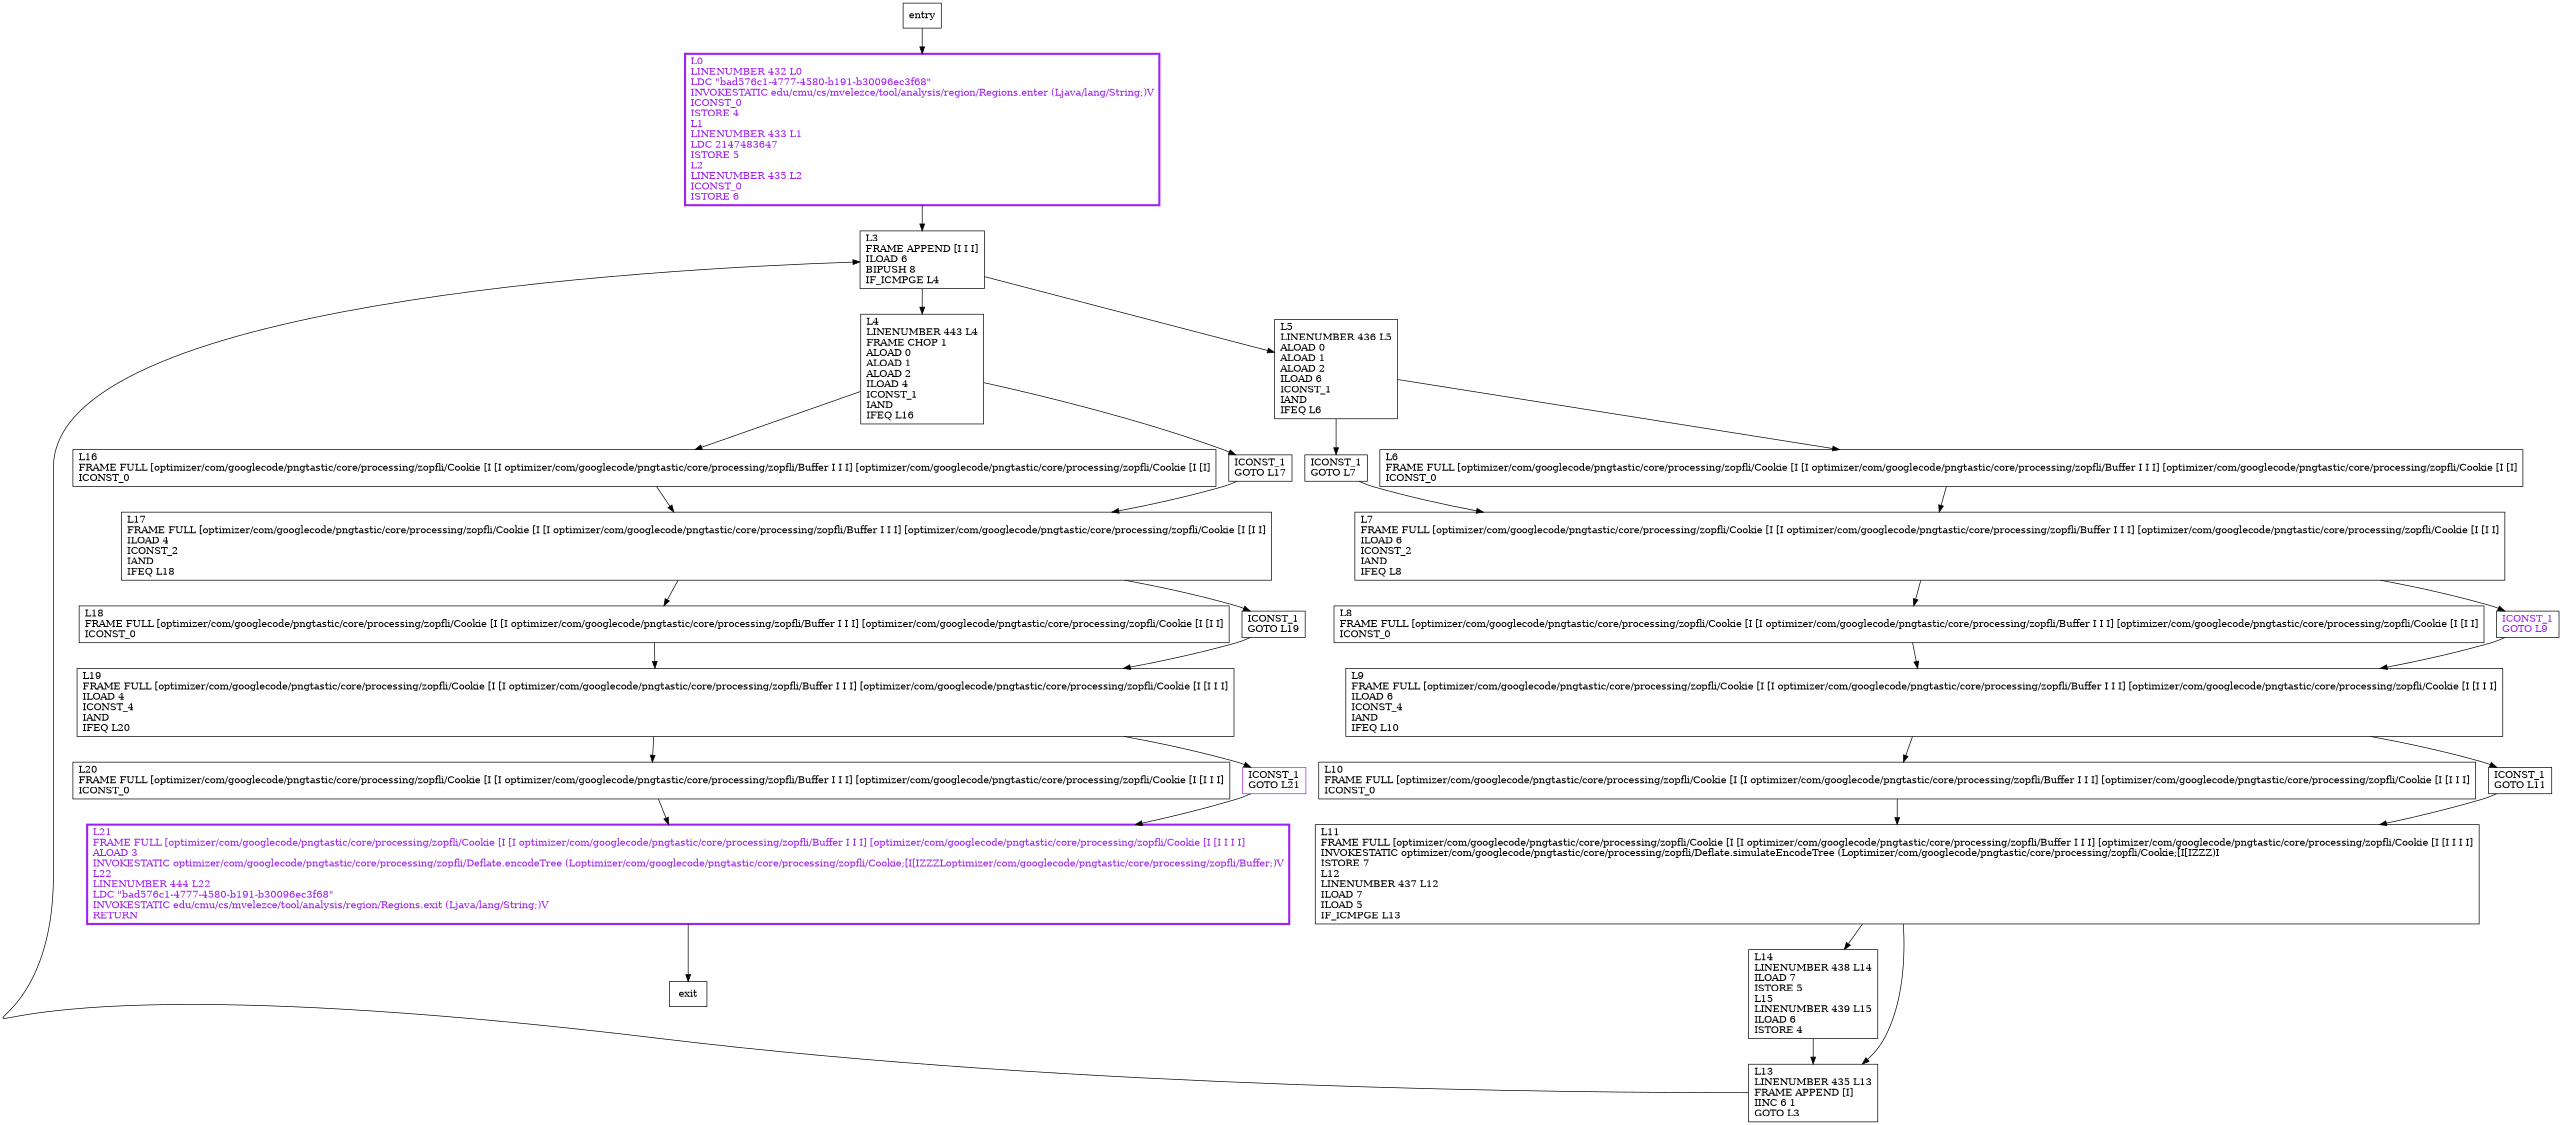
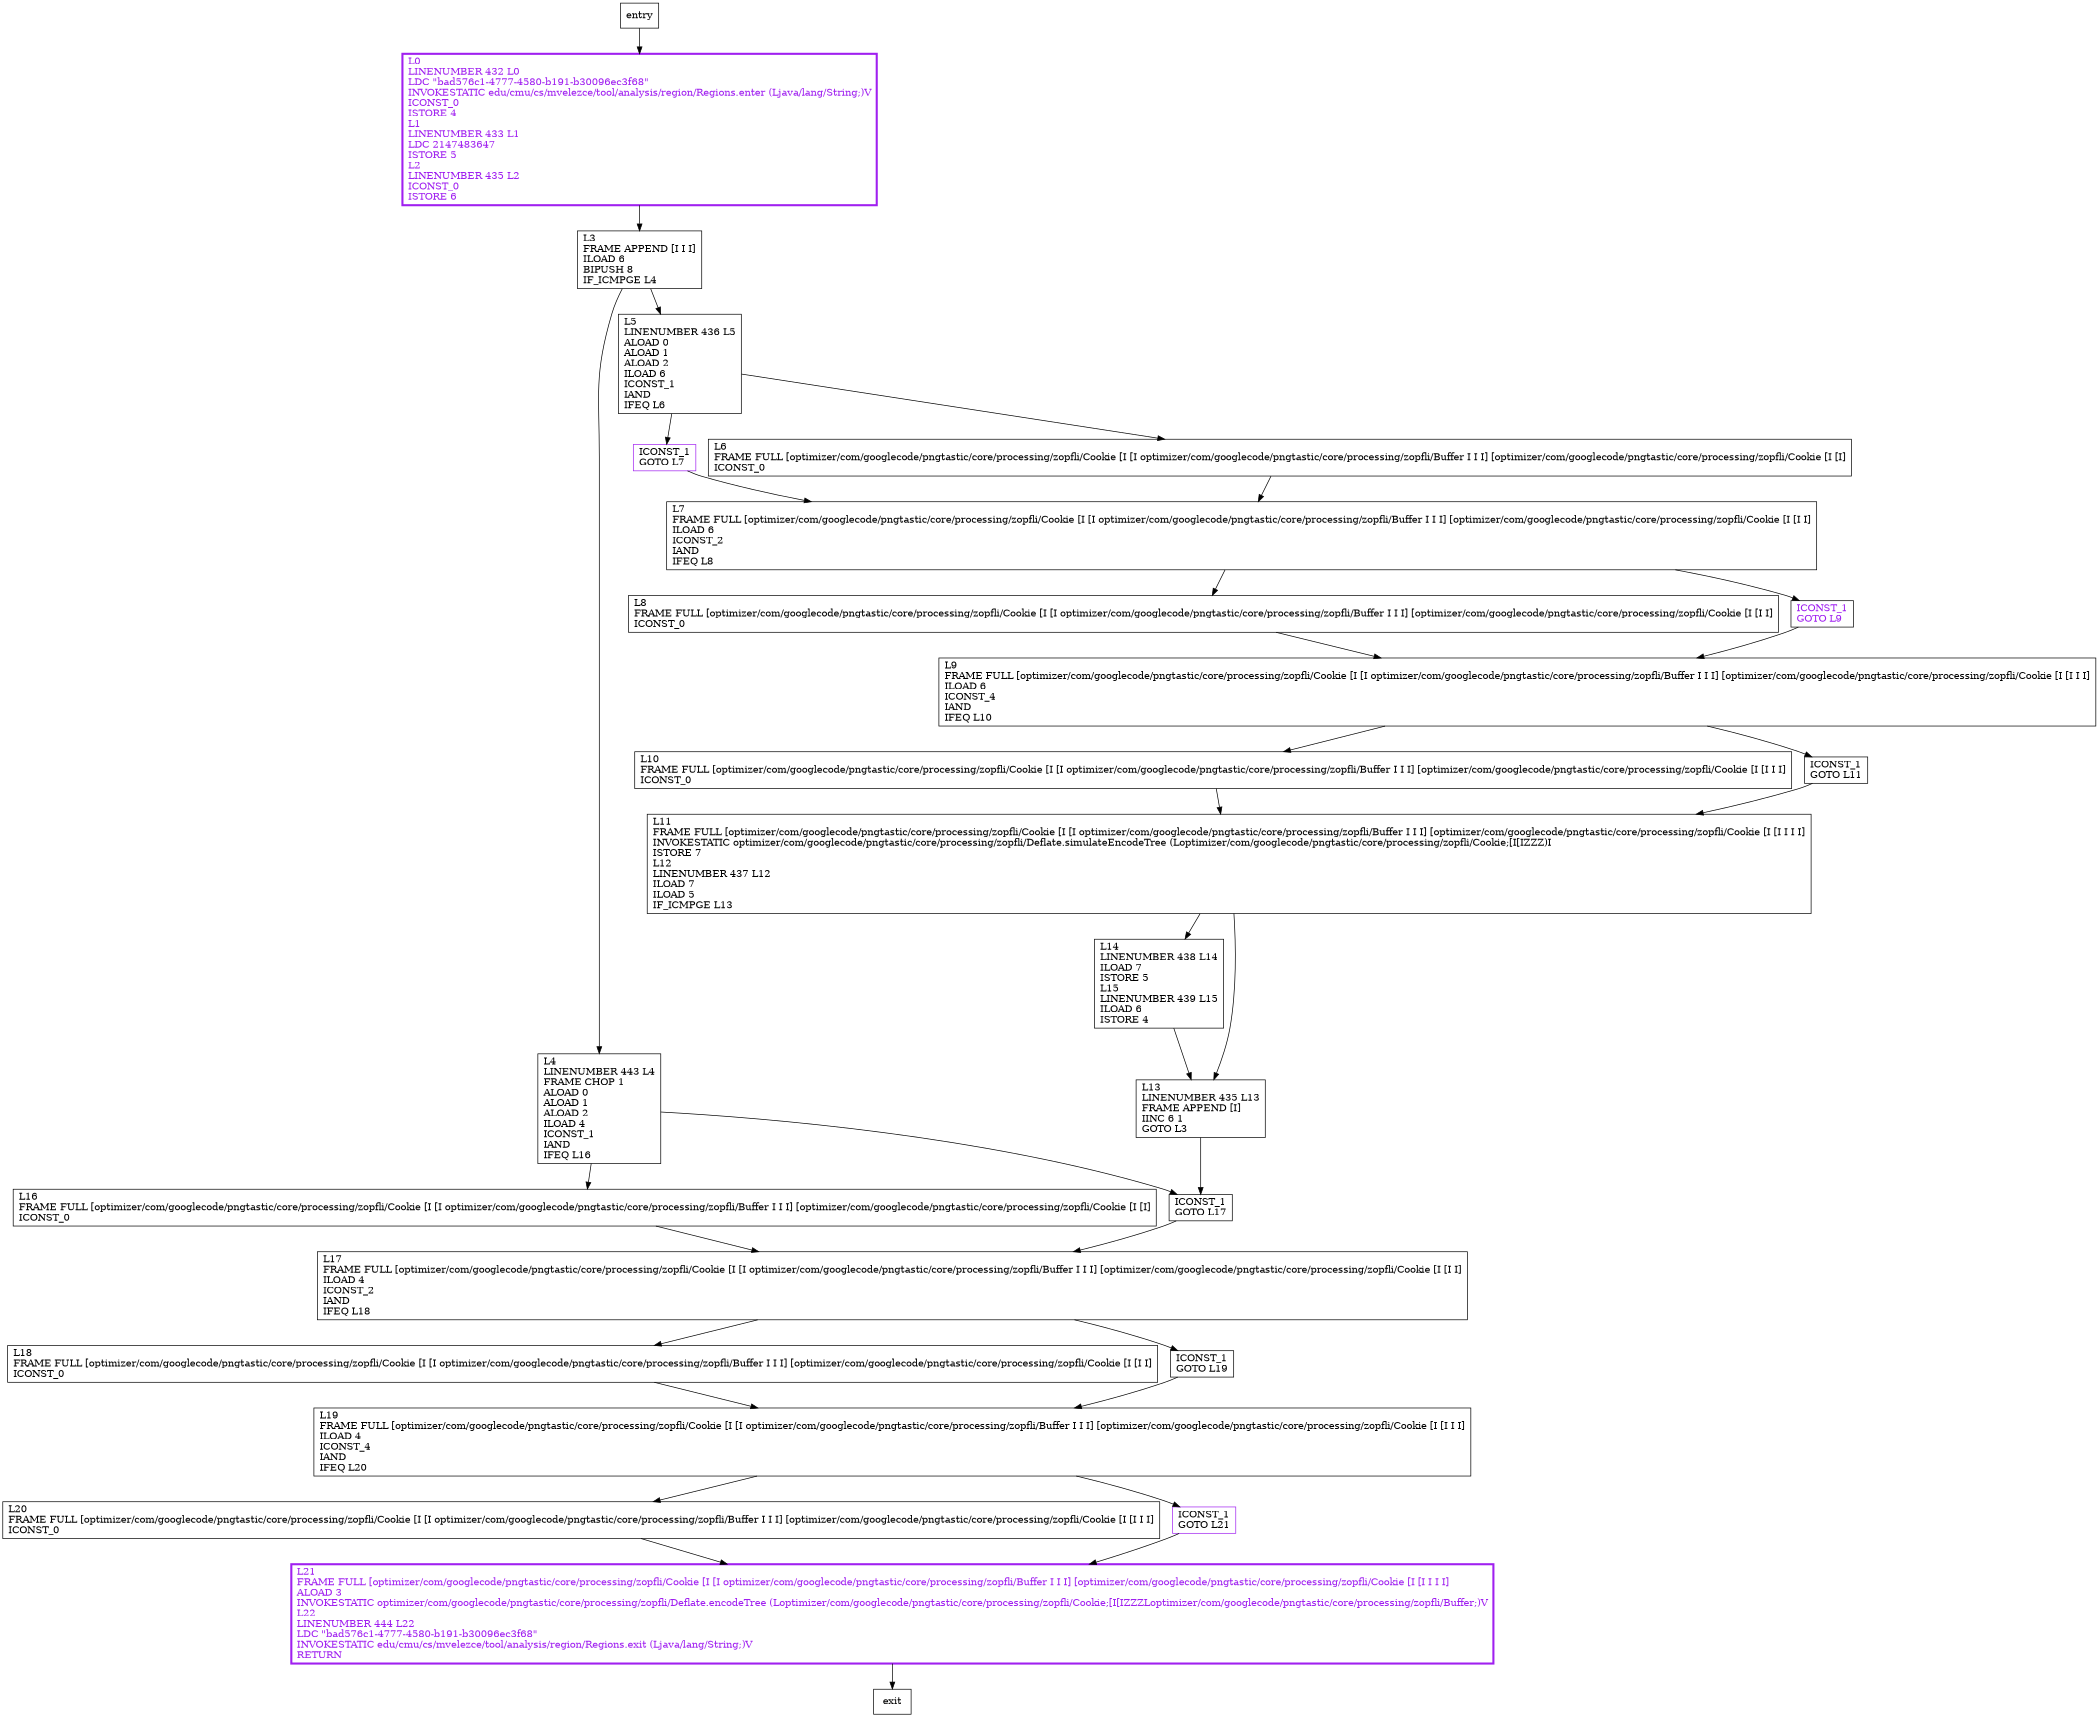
  digraph {
    node [shape=record]
    n1 [label="L4\lLINENUMBER 443 L4\lFRAME CHOP 1\lALOAD 0\lALOAD 1\lALOAD 2\lILOAD 4\lICONST_1\lIAND\lIFEQ L16\l"]
    n2 [label="L16\lFRAME FULL [optimizer/com/googlecode/pngtastic/core/processing/zopfli/Cookie [I [I optimizer/com/googlecode/pngtastic/core/processing/zopfli/Buffer I I I] [optimizer/com/googlecode/pngtastic/core/processing/zopfli/Cookie [I [I]\lICONST_0\l"]
    n3 [label="ICONST_1\lGOTO L17\l"]
    n4 [label="L17\lFRAME FULL [optimizer/com/googlecode/pngtastic/core/processing/zopfli/Cookie [I [I optimizer/com/googlecode/pngtastic/core/processing/zopfli/Buffer I I I] [optimizer/com/googlecode/pngtastic/core/processing/zopfli/Cookie [I [I I]\lILOAD 4\lICONST_2\lIAND\lIFEQ L18\l"]
    n5 [label="L10\lFRAME FULL [optimizer/com/googlecode/pngtastic/core/processing/zopfli/Cookie [I [I optimizer/com/googlecode/pngtastic/core/processing/zopfli/Buffer I I I] [optimizer/com/googlecode/pngtastic/core/processing/zopfli/Cookie [I [I I I]\lICONST_0\l"]
    n6 [label="L11\lFRAME FULL [optimizer/com/googlecode/pngtastic/core/processing/zopfli/Cookie [I [I optimizer/com/googlecode/pngtastic/core/processing/zopfli/Buffer I I I] [optimizer/com/googlecode/pngtastic/core/processing/zopfli/Cookie [I [I I I I]\lINVOKESTATIC optimizer/com/googlecode/pngtastic/core/processing/zopfli/Deflate.simulateEncodeTree (Loptimizer/com/googlecode/pngtastic/core/processing/zopfli/Cookie;[I[IZZZ)I\lISTORE 7\lL12\lLINENUMBER 437 L12\lILOAD 7\lILOAD 5\lIF_ICMPGE L13\l"]
    n7 [label="L14\lLINENUMBER 438 L14\lILOAD 7\lISTORE 5\lL15\lLINENUMBER 439 L15\lILOAD 6\lISTORE 4\l"]
    n8 [label="L13\lLINENUMBER 435 L13\lFRAME APPEND [I]\lIINC 6 1\lGOTO L3\l"]
    n9 [color=purple fontcolor=purple label="L21\lFRAME FULL [optimizer/com/googlecode/pngtastic/core/processing/zopfli/Cookie [I [I optimizer/com/googlecode/pngtastic/core/processing/zopfli/Buffer I I I] [optimizer/com/googlecode/pngtastic/core/processing/zopfli/Cookie [I [I I I I]\lALOAD 3\lINVOKESTATIC optimizer/com/googlecode/pngtastic/core/processing/zopfli/Deflate.encodeTree (Loptimizer/com/googlecode/pngtastic/core/processing/zopfli/Cookie;[I[IZZZLoptimizer/com/googlecode/pngtastic/core/processing/zopfli/Buffer;)V\lL22\lLINENUMBER 444 L22\lLDC \"bad576c1-4777-4580-b191-b30096ec3f68\"\lINVOKESTATIC edu/cmu/cs/mvelezce/tool/analysis/region/Regions.exit (Ljava/lang/String;)V\lRETURN\l" penwidth=3]
    exit
    n11 [label="L7\lFRAME FULL [optimizer/com/googlecode/pngtastic/core/processing/zopfli/Cookie [I [I optimizer/com/googlecode/pngtastic/core/processing/zopfli/Buffer I I I] [optimizer/com/googlecode/pngtastic/core/processing/zopfli/Cookie [I [I I]\lILOAD 6\lICONST_2\lIAND\lIFEQ L8\l"]
    n12 [label="L8\lFRAME FULL [optimizer/com/googlecode/pngtastic/core/processing/zopfli/Cookie [I [I optimizer/com/googlecode/pngtastic/core/processing/zopfli/Buffer I I I] [optimizer/com/googlecode/pngtastic/core/processing/zopfli/Cookie [I [I I]\lICONST_0\l"]
    n13 [fontcolor=purple label="ICONST_1\lGOTO L9\l"]
    n14 [label="L9\lFRAME FULL [optimizer/com/googlecode/pngtastic/core/processing/zopfli/Cookie [I [I optimizer/com/googlecode/pngtastic/core/processing/zopfli/Buffer I I I] [optimizer/com/googlecode/pngtastic/core/processing/zopfli/Cookie [I [I I I]\lILOAD 6\lICONST_4\lIAND\lIFEQ L10\l"]
    n15 [label="L3\lFRAME APPEND [I I I]\lILOAD 6\lBIPUSH 8\lIF_ICMPGE L4\l"]
    n16 [label="L18\lFRAME FULL [optimizer/com/googlecode/pngtastic/core/processing/zopfli/Cookie [I [I optimizer/com/googlecode/pngtastic/core/processing/zopfli/Buffer I I I] [optimizer/com/googlecode/pngtastic/core/processing/zopfli/Cookie [I [I I]\lICONST_0\l"]
    n17 [label="L19\lFRAME FULL [optimizer/com/googlecode/pngtastic/core/processing/zopfli/Cookie [I [I optimizer/com/googlecode/pngtastic/core/processing/zopfli/Buffer I I I] [optimizer/com/googlecode/pngtastic/core/processing/zopfli/Cookie [I [I I I]\lILOAD 4\lICONST_4\lIAND\lIFEQ L20\l"]
    n18 [label="L20\lFRAME FULL [optimizer/com/googlecode/pngtastic/core/processing/zopfli/Cookie [I [I optimizer/com/googlecode/pngtastic/core/processing/zopfli/Buffer I I I] [optimizer/com/googlecode/pngtastic/core/processing/zopfli/Cookie [I [I I I]\lICONST_0\l"]
    n19 [color=purple label="ICONST_1\lGOTO L21\l"]
    n20 [label="ICONST_1\lGOTO L11\l"]
-   n21 [label="ICONST_1\lGOTO L7\l"]
+   n21 [label="ICONST_1\lGOTO L7\l" color=purple]
    n22 [label="ICONST_1\lGOTO L19\l"]
    n23 [label="L5\lLINENUMBER 436 L5\lALOAD 0\lALOAD 1\lALOAD 2\lILOAD 6\lICONST_1\lIAND\lIFEQ L6\l"]
    n24 [label="L6\lFRAME FULL [optimizer/com/googlecode/pngtastic/core/processing/zopfli/Cookie [I [I optimizer/com/googlecode/pngtastic/core/processing/zopfli/Buffer I I I] [optimizer/com/googlecode/pngtastic/core/processing/zopfli/Cookie [I [I]\lICONST_0\l"]
    n25 [color=purple fontcolor=purple label="L0\lLINENUMBER 432 L0\lLDC \"bad576c1-4777-4580-b191-b30096ec3f68\"\lINVOKESTATIC edu/cmu/cs/mvelezce/tool/analysis/region/Regions.enter (Ljava/lang/String;)V\lICONST_0\lISTORE 4\lL1\lLINENUMBER 433 L1\lLDC 2147483647\lISTORE 5\lL2\lLINENUMBER 435 L2\lICONST_0\lISTORE 6\l" penwidth=3]
    entry
    n1 -> n2
    n1 -> n3
    n2 -> n4
    n3 -> n4
    n4 -> n16
    n4 -> n22
    n5 -> n6
    n6 -> n7
    n6 -> n8
    n7 -> n8
-   n8 -> n15
+   n8 -> n3
    n9 -> exit
    n11 -> n12
    n11 -> n13
    n12 -> n14
    n13 -> n14
    n14 -> n5
    n14 -> n20
    n15 -> n1
    n15 -> n23
    n16 -> n17
    n17 -> n18
    n17 -> n19
    n18 -> n9
    n19 -> n9
    n20 -> n6
    n21 -> n11
    n22 -> n17
    n23 -> n21
    n23 -> n24
    n24 -> n11
    n25 -> n15
    entry -> n25
  }
